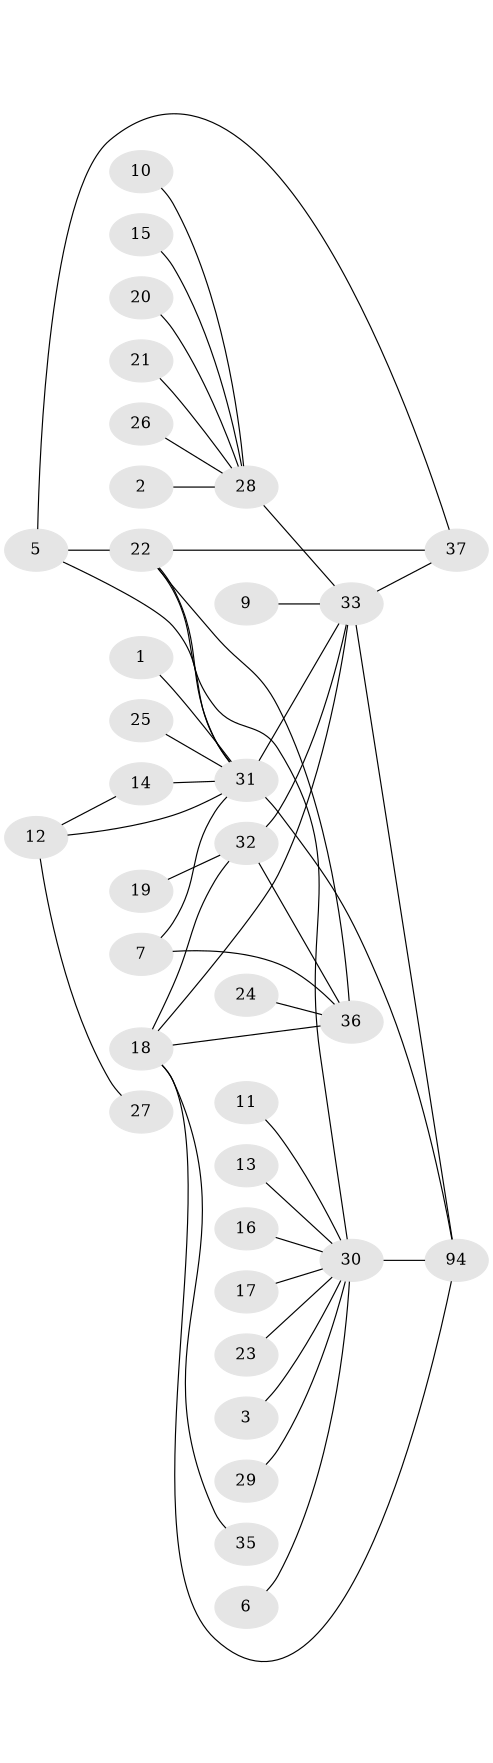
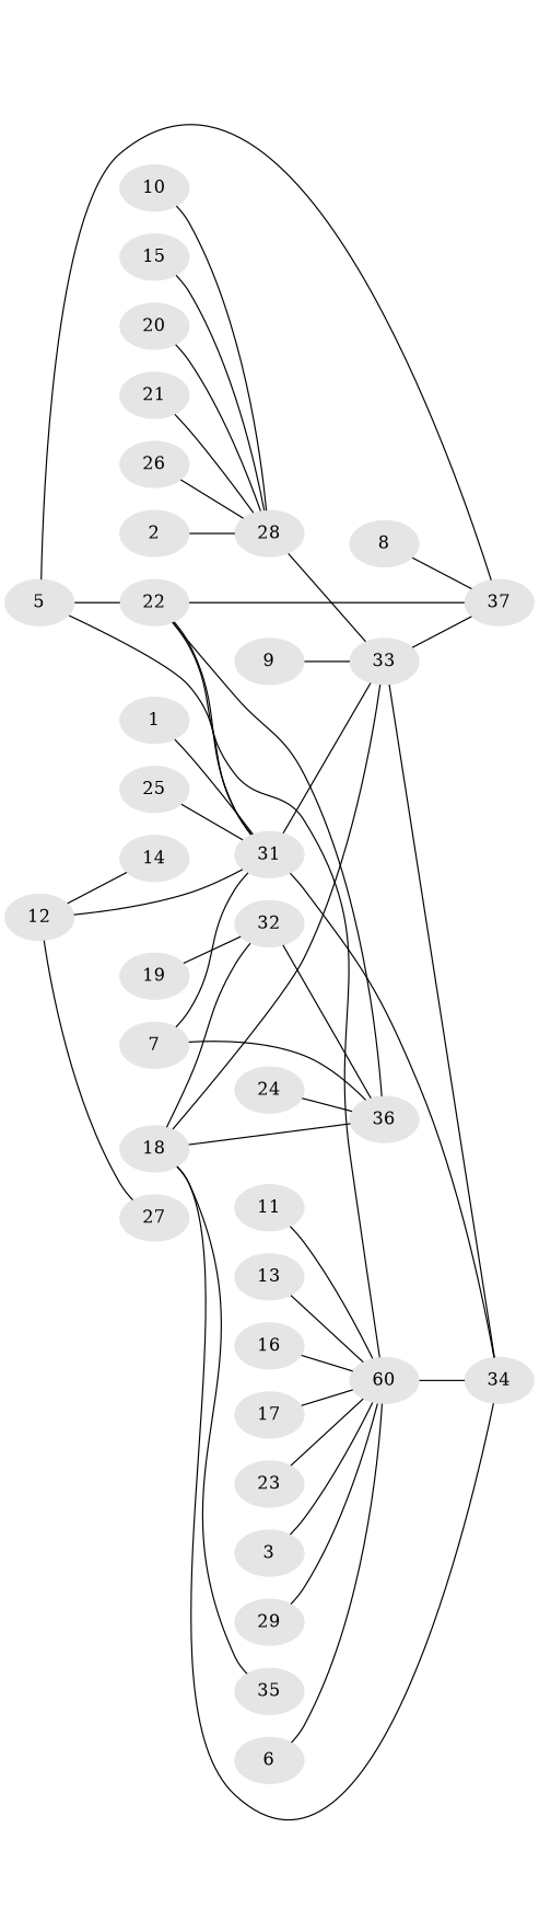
  graph {
    rankdir=LR
    node [color=gray90 style=filled]
    edge [weight=1.0]
    1
    31
    33
-   34 [label=94]
+   34
    2
    28
    3
-   30
+   30 [label=60]
    5
    22
    37
    36
    6
    7
+   8
    9
    10
    11
    12
    14
    27
    13
    15
    16
    17
    18
    32
    35
    19
    20
    21
    23
    24
    25
    26
    29
    1 -- 31
    31 -- 33
    31 -- 34
    33 -- 34
    33 -- 37 [weight=2.0]
    2 -- 28
    28 -- 33 [weight=5.0]
    3 -- 30
    30 -- 34 [weight=9.0]
    5 -- 31
    5 -- 22
    5 -- 37
    22 -- 31
    22 -- 30
    22 -- 37 [weight=5.0]
    22 -- 36
    6 -- 30
    7 -- 31
    7 -- 36
+   8 -- 37
    9 -- 33
    10 -- 28
    11 -- 30
    12 -- 31 [weight=4.0]
    12 -- 14
    12 -- 27
-   14 -- 31 [weight=4.0]
    13 -- 30
    15 -- 28
    16 -- 30
    17 -- 30
    18 -- 33
    18 -- 34
    18 -- 36 [weight=6.0]
    18 -- 32 [weight=2.0]
    18 -- 35
-   32 -- 33
    32 -- 36 [weight=3.0]
    19 -- 32
    20 -- 28
    21 -- 28
    23 -- 30
    24 -- 36
    25 -- 31
    26 -- 28
    29 -- 30
  }
